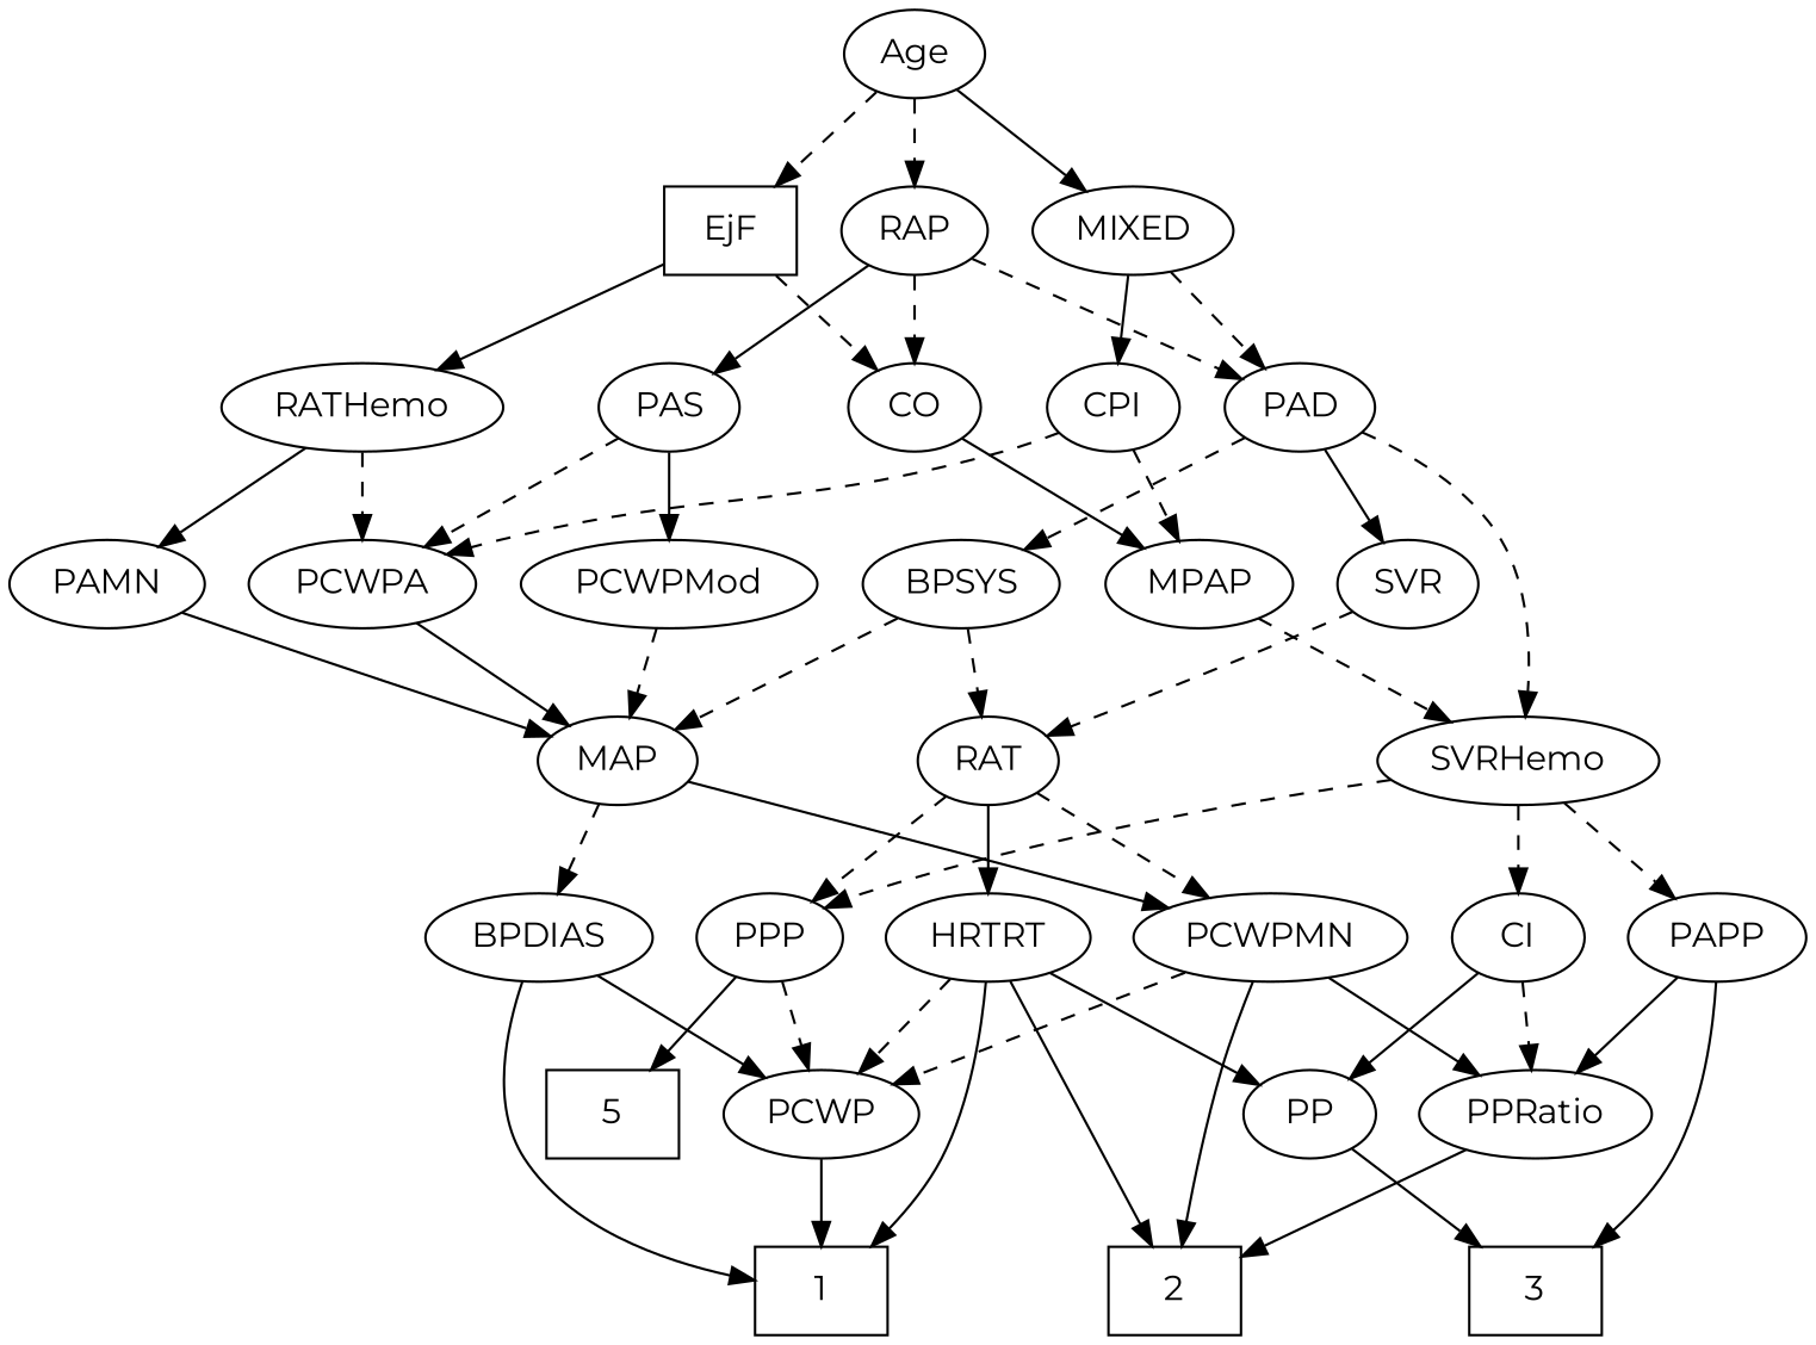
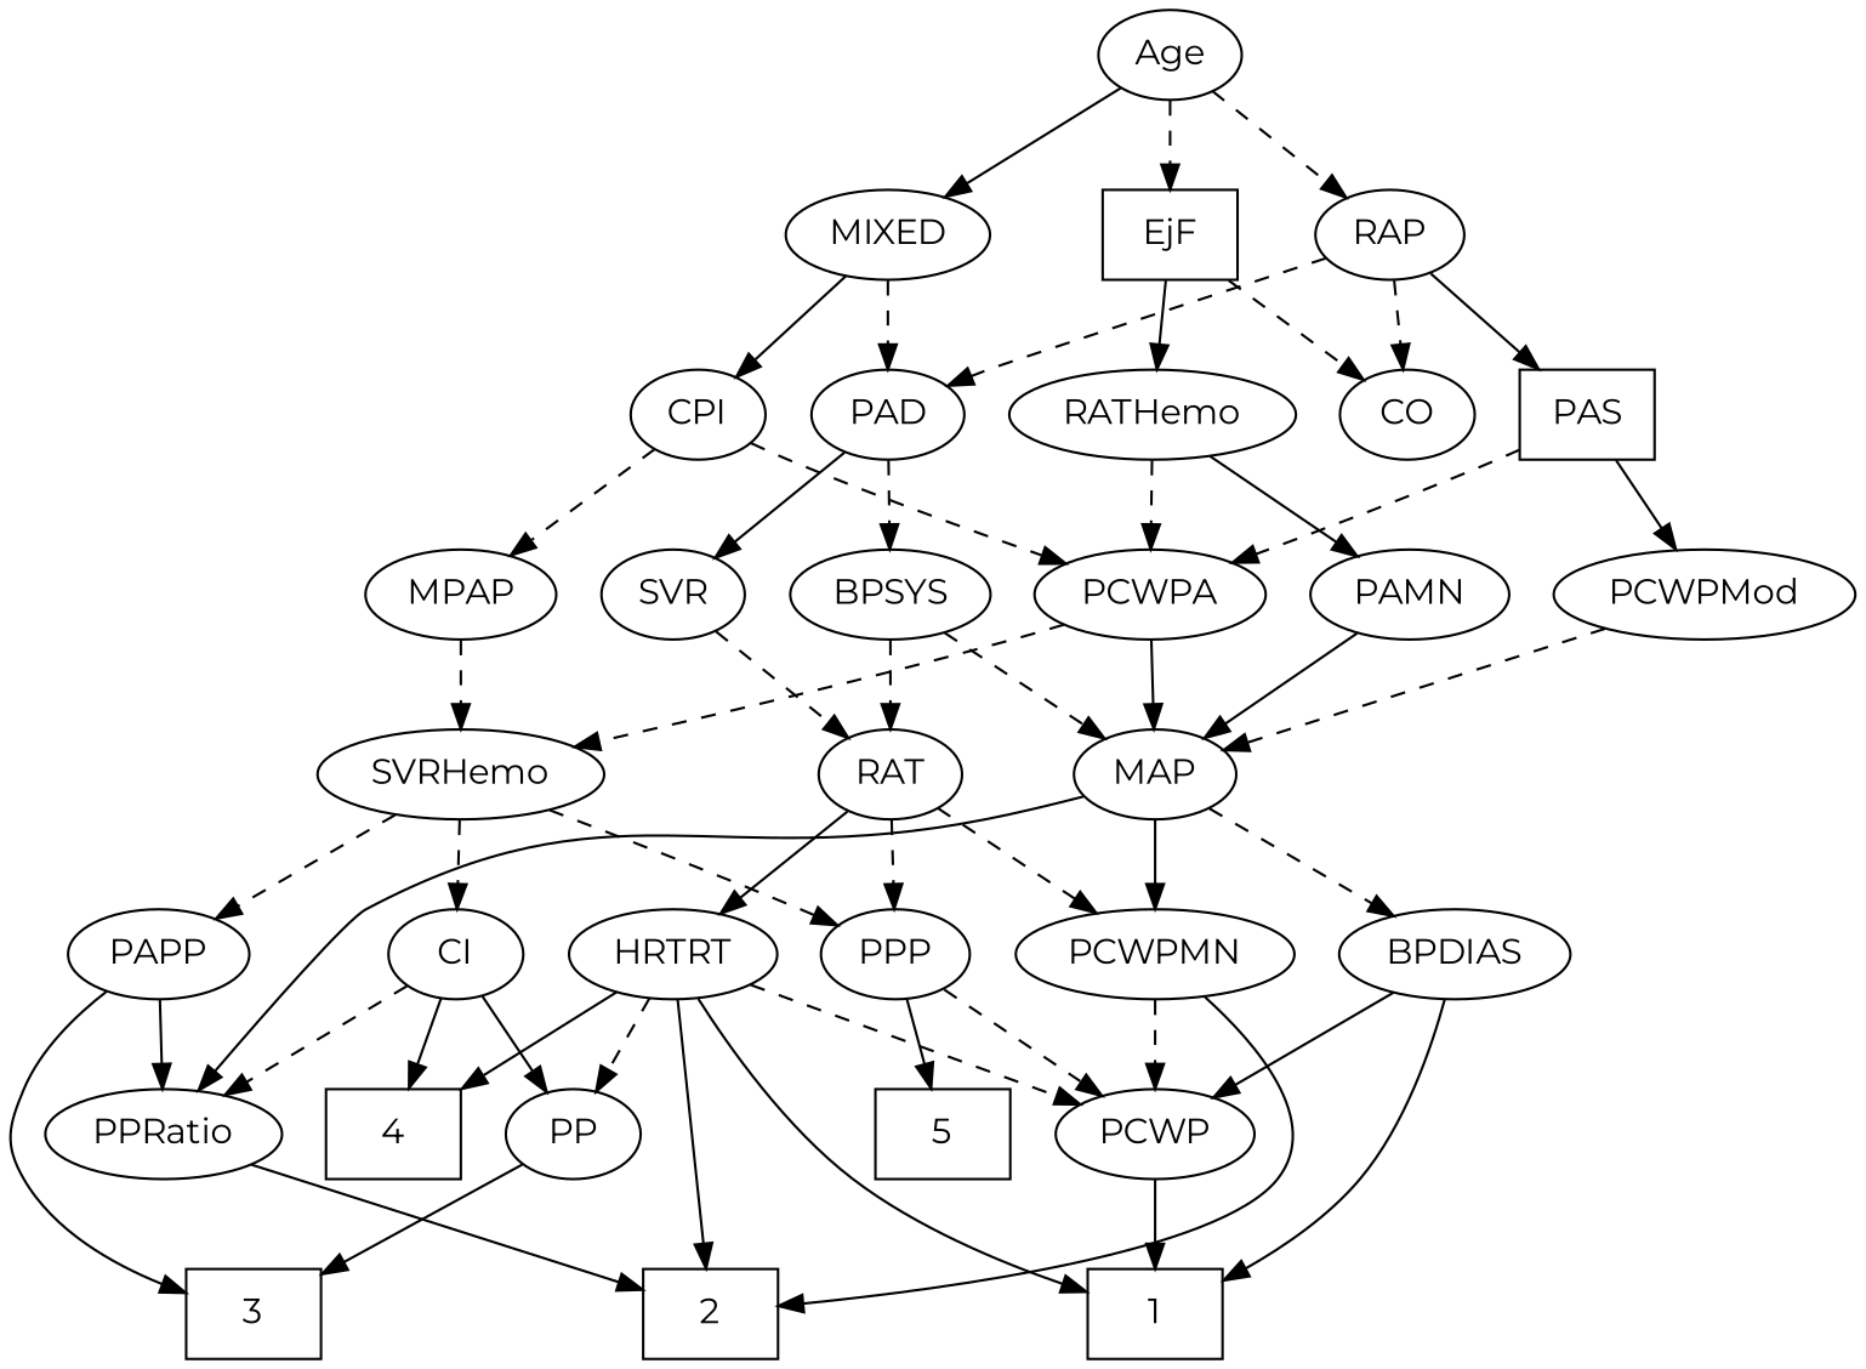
  strict digraph {
    fontname=Montserrat
    node [fontname=Montserrat]
    edge [fontname=Montserrat style=solid]
    1 [height=0.5 shape=box width=0.75]
    2 [height=0.5 shape=box width=0.75]
    3 [height=0.5 shape=box width=0.75]
+   4 [height=0.5 shape=box width=0.75]
    5 [height=0.5 shape=box width=0.75]
    Age [height=0.5 width=0.75]
    EjF [height=0.5 shape=box width=0.75]
    RAP [height=0.5 width=0.77632]
    MIXED [height=0.5 width=1.1193]
    CO [height=0.5 width=0.75]
    RATHemo [height=0.5 width=1.3721]
    PAD [height=0.5 width=0.79437]
-   PAS [height=0.5 width=0.75]
+   PAS [height=0.5 width=0.75 shape=box]
    CPI [height=0.5 width=0.75]
    MPAP [height=0.5 width=0.97491]
    PCWPA [height=0.5 width=1.1555]
    PAMN [height=0.5 width=1.011]
    BPSYS [height=0.5 width=1.0471]
    SVR [height=0.5 width=0.77632]
    PCWPMod [height=0.5 width=1.4443]
    SVRHemo [height=0.5 width=1.3902]
    MAP [height=0.5 width=0.84854]
    RAT [height=0.5 width=0.75827]
    PPP [height=0.5 width=0.75]
    CI [height=0.5 width=0.75]
    PAPP [height=0.5 width=0.88464]
    PCWP [height=0.5 width=0.97491]
    PPRatio [height=0.5 width=1.1013]
    PP [height=0.5 width=0.75]
    PCWPMN [height=0.5 width=1.3902]
    HRTRT [height=0.5 width=1.1013]
    BPDIAS [height=0.5 width=1.1735]
    Age -> EjF [style=dashed]
    Age -> RAP [style=dashed]
    Age -> MIXED
    EjF -> CO [style=dashed]
    EjF -> RATHemo
    RAP -> CO [style=dashed]
    RAP -> PAD [style=dashed]
    RAP -> PAS
    MIXED -> PAD [style=dashed]
    MIXED -> CPI
-   CO -> MPAP
    RATHemo -> PCWPA [style=dashed]
    RATHemo -> PAMN
    PAD -> BPSYS [style=dashed]
    PAD -> SVR
    PAS -> PCWPA [style=dashed]
    PAS -> PCWPMod
    CPI -> MPAP [style=dashed]
    CPI -> PCWPA [style=dashed]
    MPAP -> SVRHemo [style=dashed]
-   PAD -> SVRHemo [style=dashed]
+   PCWPA -> SVRHemo [style=dashed]
    PCWPA -> MAP
    PAMN -> MAP
    BPSYS -> MAP [style=dashed]
    BPSYS -> RAT [style=dashed]
    SVR -> RAT [style=dashed]
    PCWPMod -> MAP [style=dashed]
    SVRHemo -> PPP [style=dashed]
    SVRHemo -> CI [style=dashed]
    SVRHemo -> PAPP [style=dashed]
    MAP -> PCWPMN
    MAP -> BPDIAS [style=dashed]
    RAT -> PPP [style=dashed]
    RAT -> PCWPMN [style=dashed]
    RAT -> HRTRT
    PPP -> 5
    PPP -> PCWP [style=dashed]
+   CI -> 4
    CI -> PPRatio [style=dashed]
    CI -> PP
    PAPP -> 3
    PAPP -> PPRatio
    PCWP -> 1
    PPRatio -> 2
    PP -> 3
    PCWPMN -> 2
    PCWPMN -> PCWP [style=dashed]
-   PCWPMN -> PPRatio
+   MAP -> PPRatio
    HRTRT -> 1
    HRTRT -> 2
+   HRTRT -> 4
    HRTRT -> PCWP [style=dashed]
-   HRTRT -> PP
+   HRTRT -> PP [style=dashed]
    BPDIAS -> 1
    BPDIAS -> PCWP
  }
